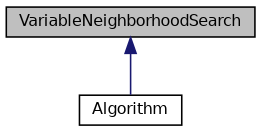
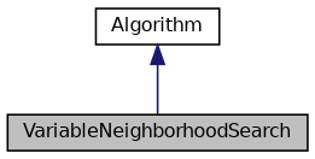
  digraph {
    node [color=black fontname=Helvetica fontsize=10 shape=record style=filled]
    n1 [fillcolor=grey75 fontcolor=black height=0.2 label=VariableNeighborhoodSearch width=0.4]
    n2 [fillcolor=white height=0.2 label=Algorithm width=0.4]
-   n1 -> n2 [color=midnightblue dir=back fontname=Helvetica fontsize=10 labelfontname=Helvetica labelfontsize=10 style=solid]
+   n2 -> n1 [color=midnightblue dir=back fontname=Helvetica fontsize=10 labelfontname=Helvetica labelfontsize=10 style=solid]
  }
